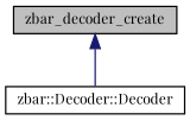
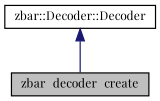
  digraph {
    rankdir=TB
    fontname="Playfair Display"
    node [color=black fontname="Playfair Display" fontsize=10 shape=record style=filled]
    n1 [fillcolor=grey75 fontcolor=black height=0.2 label=zbar_decoder_create width=0.4]
    n2 [fillcolor=white height=0.2 label="zbar::Decoder::Decoder" width=0.4]
-   n1 -> n2 [color=midnightblue dir=back fontname="Playfair Display" fontsize=10 labelfontname=Helvetica labelfontsize=10 style=solid]
+   n2 -> n1 [color=midnightblue dir=back fontname="Playfair Display" fontsize=10 labelfontname=Helvetica labelfontsize=10 style=solid]
  }
